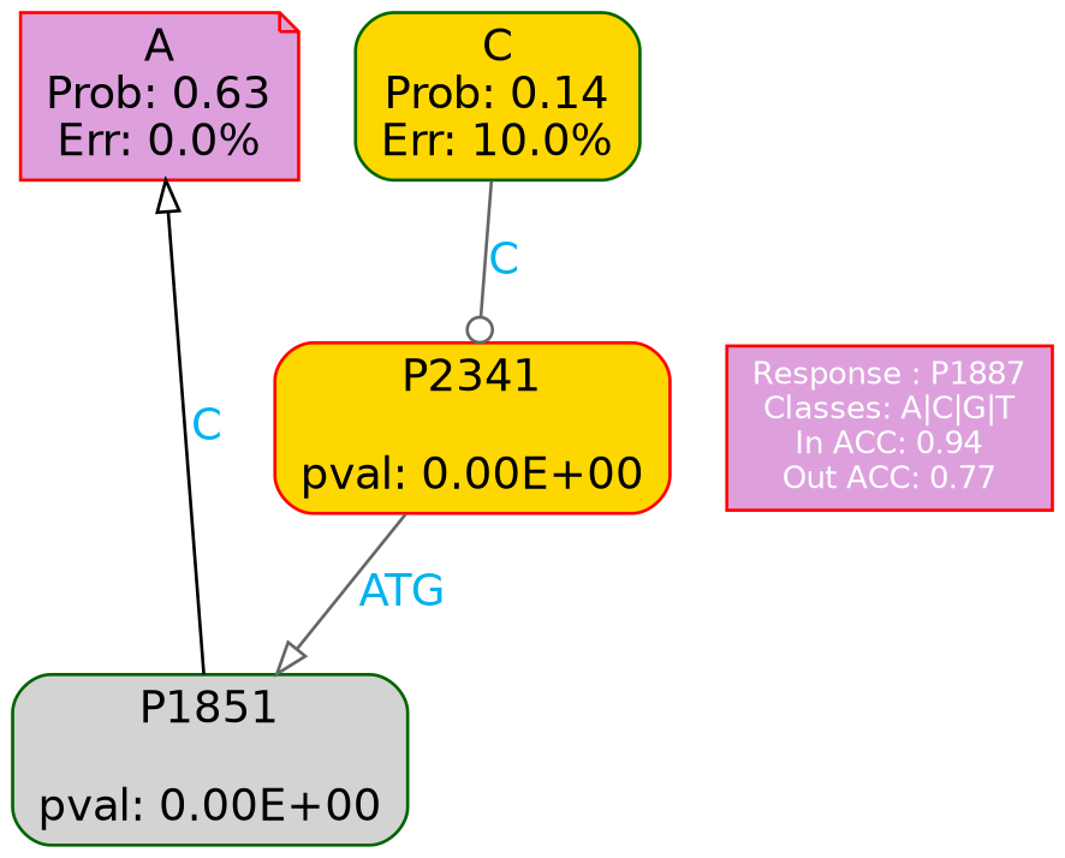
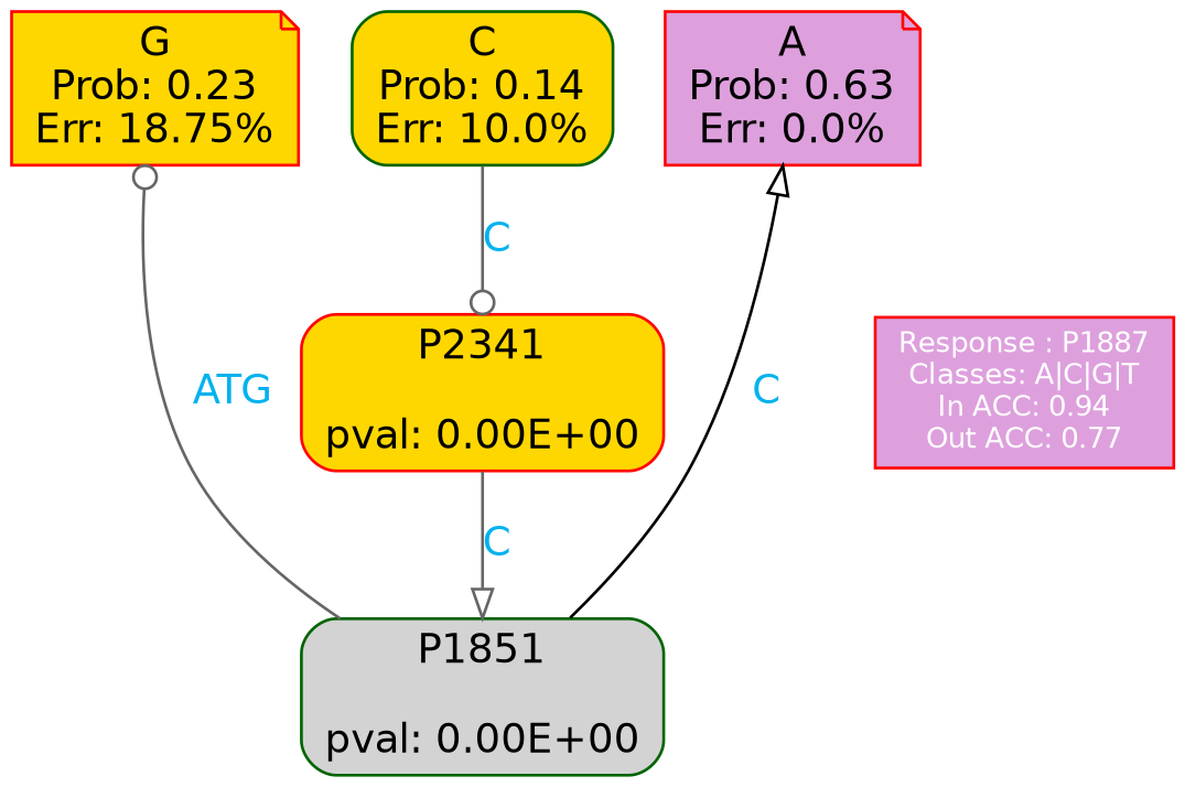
  digraph {
    ranksep=equally
    splines=polylines
    node [color=red fillcolor=gold fontname=helvetica shape=box style="filled, rounded"]
    edge [arrowhead=odot color=gray40 fontcolor=deepskyblue2 fontname=helvetica]
+   n1 [label="G\nProb: 0.23\nErr: 18.75%" shape=note]
    n2 [fillcolor=plum label="A\nProb: 0.63\nErr: 0.0%" shape=note]
    n3 [color=darkgreen label="C\nProb: 0.14\nErr: 10.0%"]
    n4 [align=left fillcolor=plum fontcolor=white fontsize=10 label="Response : P1887\nClasses: A|C|G|T\nIn ACC: 0.94\nOut ACC: 0.77\n" style=filled]
    n5 [label="P2341\n\npval: 0.00E+00"]
    n6 [color=darkgreen fillcolor=lightgrey label="P1851\n\npval: 0.00E+00"]
    subgraph sub_1 {
      rank=same
+     n1
      n2
      n3
    }
    subgraph sub_2 {
      rank=same
      n4
      n5
    }
    n3 -> n5 [label=C]
-   n5 -> n6 [arrowhead=onormal label=ATG]
+   n5 -> n6 [arrowhead=onormal label=C]
+   n6 -> n1 [label=ATG]
    n6 -> n2 [arrowhead=onormal color=black label=C]
  }
